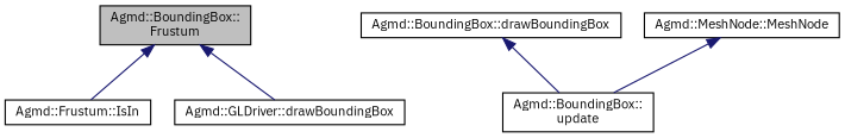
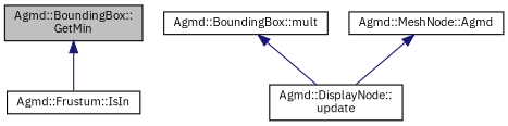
  digraph {
    fontname="IBM Plex Sans"
    rankdir=TB
    node [color=black fillcolor=white fontname="IBM Plex Sans" fontsize=10 shape=record style=filled]
    edge [color=midnightblue dir=back fontname="IBM Plex Sans" fontsize=10 labelfontname=Helvetica labelfontsize=10 style=solid]
-   n1 [fillcolor=grey75 fontcolor=black height=0.2 label="Agmd::BoundingBox::\lFrustum" width=0.4]
+   n1 [fillcolor=grey75 fontcolor=black height=0.2 label="Agmd::BoundingBox::\lGetMin" width=0.4]
    n2 [height=0.2 label="Agmd::Frustum::IsIn" width=0.4]
-   n3 [height=0.2 label="Agmd::GLDriver::drawBoundingBox" width=0.4]
-   n4 [height=0.2 label="Agmd::BoundingBox::drawBoundingBox" width=0.4]
-   n5 [height=0.2 label="Agmd::BoundingBox::\lupdate" width=0.4]
-   n6 [height=0.2 label="Agmd::MeshNode::MeshNode" width=0.4]
+   n4 [height=0.2 label="Agmd::BoundingBox::mult" width=0.4]
+   n5 [height=0.2 label="Agmd::DisplayNode::\lupdate" width=0.4]
+   n6 [height=0.2 label="Agmd::MeshNode::Agmd" width=0.4]
    n1 -> n2
-   n1 -> n3
    n4 -> n5
    n6 -> n5
  }
